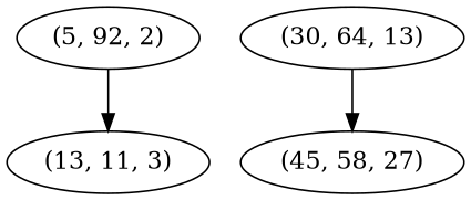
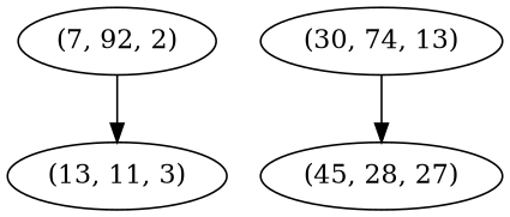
  digraph {
    n1 [label="(13, 11, 3)"]
-   "(5, 92, 2)"
-   "(30, 74, 13)" [label="(30, 64, 13)"]
-   "(45, 58, 27)"
+   "(5, 92, 2)" [label="(7, 92, 2)"]
+   "(30, 74, 13)"
+   "(45, 58, 27)" [label="(45, 28, 27)"]
    "(5, 92, 2)" -> n1
    "(30, 74, 13)" -> "(45, 58, 27)"
  }
